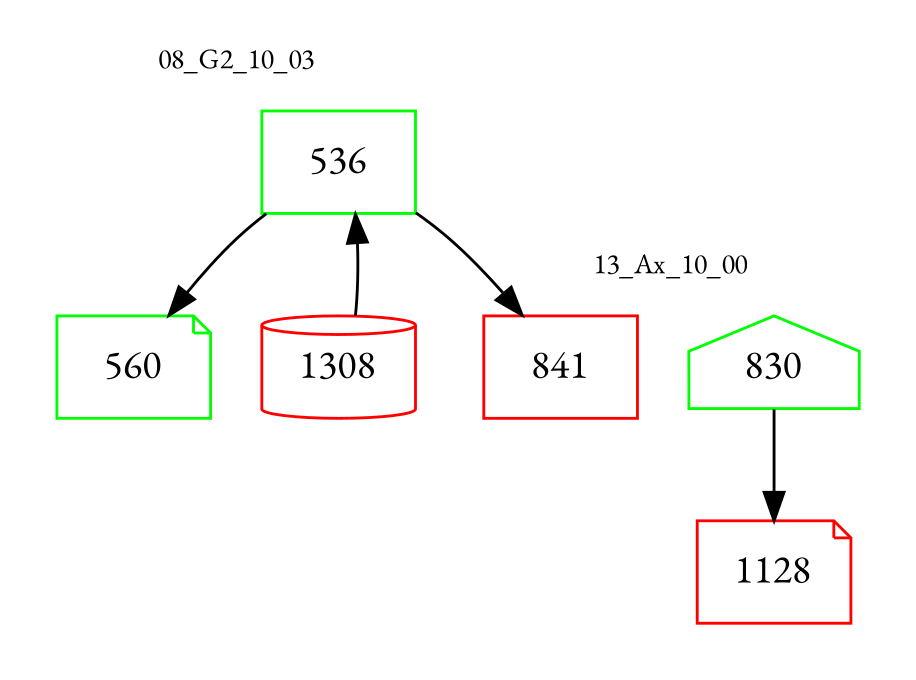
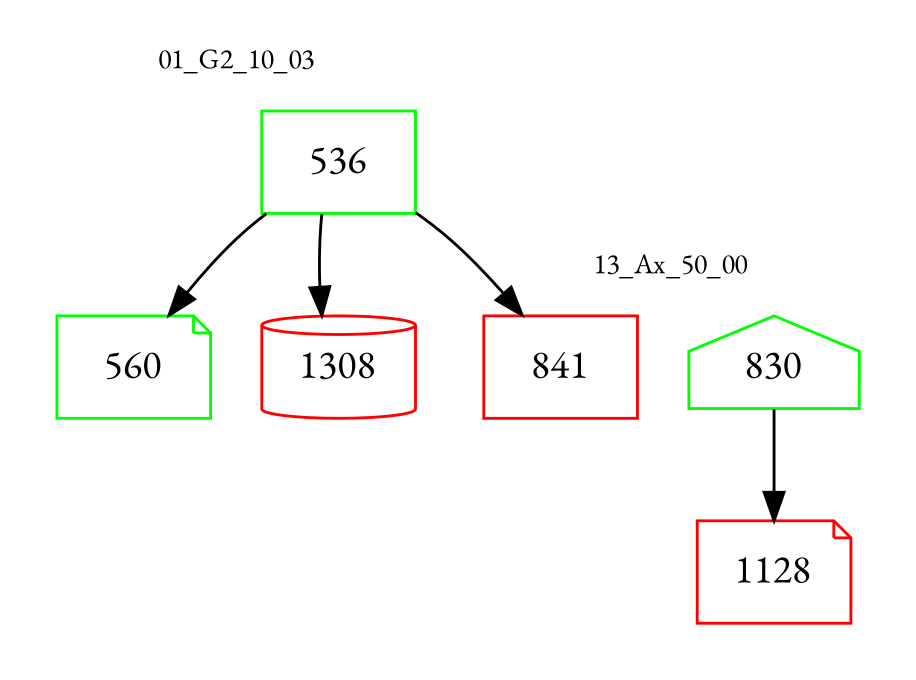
  digraph {
    fontname="EB Garamond"
    node [color=green fontname="EB Garamond" shape=note]
    edge [color=black fontname="EB Garamond"]
    n1 [label=830 shape=house]
    n2 [color=red label=1128]
    n3 [color=red label=841 shape=box]
    n4 [label=536 shape=box]
    n5 [label=560]
    n6 [color=red label=1308 shape=cylinder]
    subgraph cluster_1 {
      color=white
      fontsize=10
-     label="13_Ax_10_00"
+     label="13_Ax_50_00"
      n1
      n2
      n3
    }
    subgraph cluster_2 {
      color=white
      fontsize=10
-     label="08_G2_10_03"
+     label="01_G2_10_03"
      n4
      n5
      n6
    }
    n1 -> n2
    n4 -> n3
    n4 -> n5
-   n6 -> n4
+   n4 -> n6
  }
